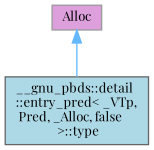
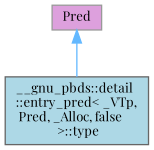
  digraph {
    rankdir=TB
    fontname="Playfair Display"
    node [fontname="Playfair Display" fontsize=10 shape=box style=filled]
-   n1 [color=grey60 fillcolor=plum height=0.2 label=Alloc width=0.4]
+   n1 [color=grey60 fillcolor=plum height=0.2 label=Pred width=0.4]
    n2 [color=grey40 fillcolor=lightblue height=0.2 label="__gnu_pbds::detail\l::entry_pred\< _VTp,\l Pred, _Alloc, false\l \>::type" width=0.4]
    n1 -> n2 [color=steelblue1 dir=back fontname="Playfair Display" fontsize=10 labelfontname=Helvetica labelfontsize=10 style=solid]
  }
